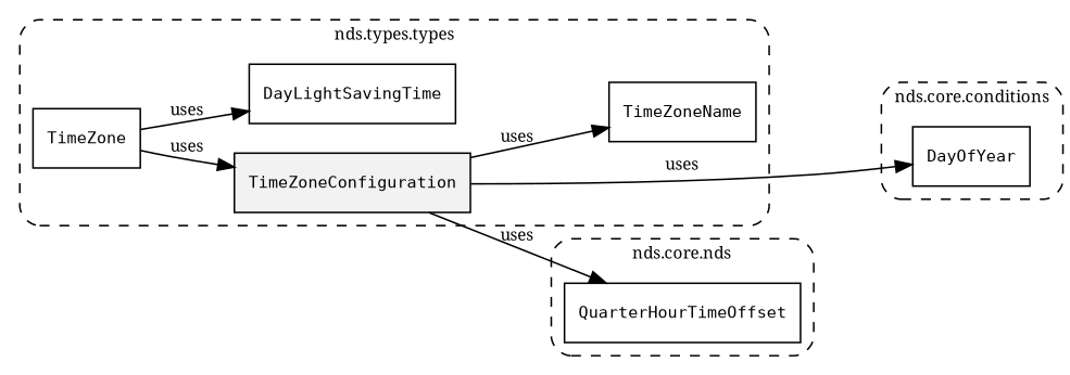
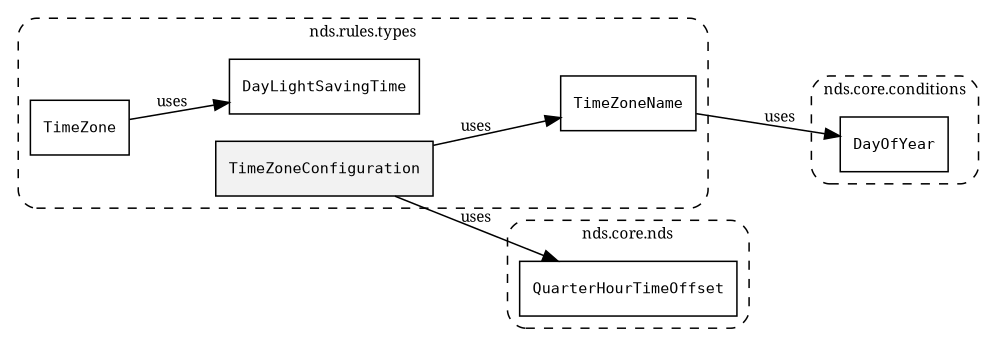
  digraph {
    fontname="Noto Serif"
    fontsize=10
    rankdir=LR
    node [fontname="Noto Serif" fontsize=10 shape=box]
    edge [fontname="Noto Serif" fontsize=10]
    n1 [fillcolor="#0000000D" label=<<font face="monospace"><table align="center" border="0" cellspacing="0" cellpadding="0"><tr><td href="../../../content/packages/nds.rules.types.html#Structure-TimeZoneConfiguration" title="Structure defined in nds.rules.types">TimeZoneConfiguration</td></tr></table></font>> style=filled]
    n2 [label=<<font face="monospace"><table align="center" border="0" cellspacing="0" cellpadding="0"><tr><td href="../../../content/packages/nds.rules.types.html#Structure-TimeZoneName" title="Structure defined in nds.rules.types">TimeZoneName</td></tr></table></font>>]
    n3 [label=<<font face="monospace"><table align="center" border="0" cellspacing="0" cellpadding="0"><tr><td href="../../../content/packages/nds.rules.types.html#Structure-DayLightSavingTime" title="Structure defined in nds.rules.types">DayLightSavingTime</td></tr></table></font>>]
    n4 [label=<<font face="monospace"><table align="center" border="0" cellspacing="0" cellpadding="0"><tr><td href="../../../content/packages/nds.rules.types.html#Structure-TimeZone" title="Structure defined in nds.rules.types">TimeZone</td></tr></table></font>>]
    n5 [label=<<font face="monospace"><table align="center" border="0" cellspacing="0" cellpadding="0"><tr><td href="../../../content/packages/nds.core.conditions.html#Structure-DayOfYear" title="Structure defined in nds.core.conditions">DayOfYear</td></tr></table></font>>]
    n6 [label=<<font face="monospace"><table align="center" border="0" cellspacing="0" cellpadding="0"><tr><td href="../../../content/packages/nds.core.types.html#Subtype-QuarterHourTimeOffset" title="Subtype defined in nds.core.types">QuarterHourTimeOffset</td></tr></table></font>>]
    subgraph cluster_1 {
-     label="nds.types.types"
+     label="nds.rules.types"
      style="dashed, rounded"
      n1
      n2
      n3
      n4
    }
    subgraph cluster_2 {
      label="nds.core.conditions"
      style="dashed, rounded"
      n5
    }
    subgraph cluster_3 {
      label="nds.core.nds"
      style="dashed, rounded"
      n6
    }
    n1 -> n2 [label=uses]
-   n1 -> n5 [label=uses]
+   n2 -> n5 [label=uses]
    n1 -> n6 [label=uses]
-   n4 -> n1 [label=uses]
    n4 -> n3 [label=uses]
  }
